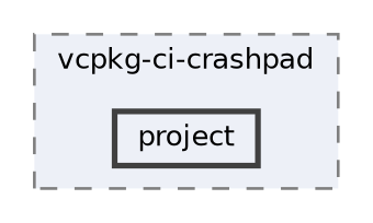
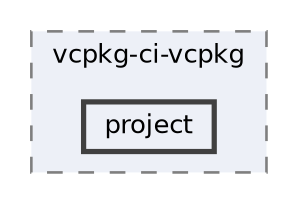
  digraph {
    compound=true
    n1 [color=grey25 fillcolor="#edf0f7" fontname=Helvetica fontsize=10 height=0.2 label=project shape=box style="filled,bold" width=0.4]
    subgraph cluster_1 {
      bgcolor="#edf0f7"
      fontname=Helvetica
      fontsize=10
-     label="vcpkg-ci-crashpad"
+     label="vcpkg-ci-vcpkg"
      pencolor=grey50
      style="filled,dashed"
      n1
    }
  }
